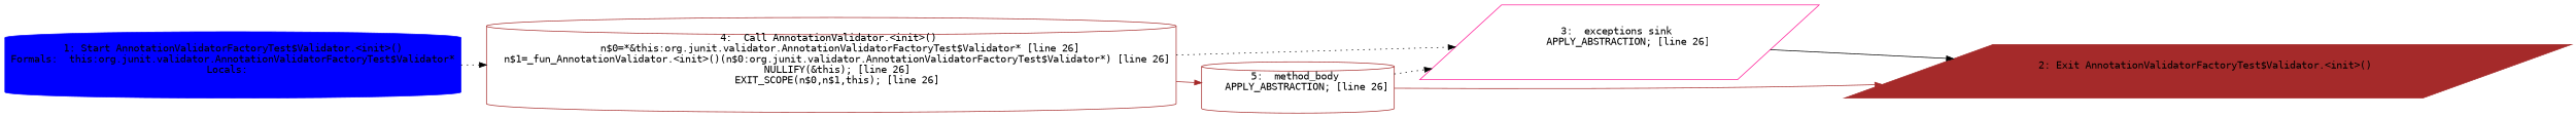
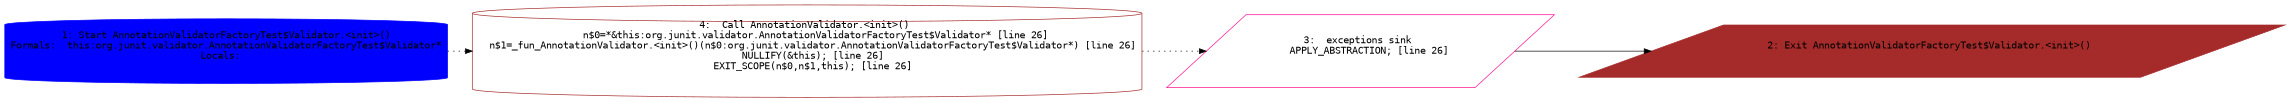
  digraph {
    rankdir=LR
    fontname="DejaVu Sans Mono"
    node [color=brown shape=cylinder fontname="DejaVu Sans Mono"]
    edge [color=black style=dotted fontname="DejaVu Sans Mono"]
    n1 [color=blue label="1: Start AnnotationValidatorFactoryTest$Validator.<init>()\nFormals:  this:org.junit.validator.AnnotationValidatorFactoryTest$Validator*\nLocals:  \n  " style=filled]
    n2 [label="4:  Call AnnotationValidator.<init>() \n   n$0=*&this:org.junit.validator.AnnotationValidatorFactoryTest$Validator* [line 26]\n  n$1=_fun_AnnotationValidator.<init>()(n$0:org.junit.validator.AnnotationValidatorFactoryTest$Validator*) [line 26]\n  NULLIFY(&this); [line 26]\n  EXIT_SCOPE(n$0,n$1,this); [line 26]\n "]
    n3 [label="3:  exceptions sink \n   APPLY_ABSTRACTION; [line 26]\n " shape=parallelogram color=deeppink]
-   n4 [label="5:  method_body \n   APPLY_ABSTRACTION; [line 26]\n "]
    n5 [label="2: Exit AnnotationValidatorFactoryTest$Validator.<init>() \n  " style=filled shape=parallelogram]
    n1 -> n2
    n2 -> n3
-   n2 -> n4 [color=brown style=solid]
    n3 -> n5 [style=solid]
-   n4 -> n3
-   n4 -> n5 [color=brown style=solid]
  }
